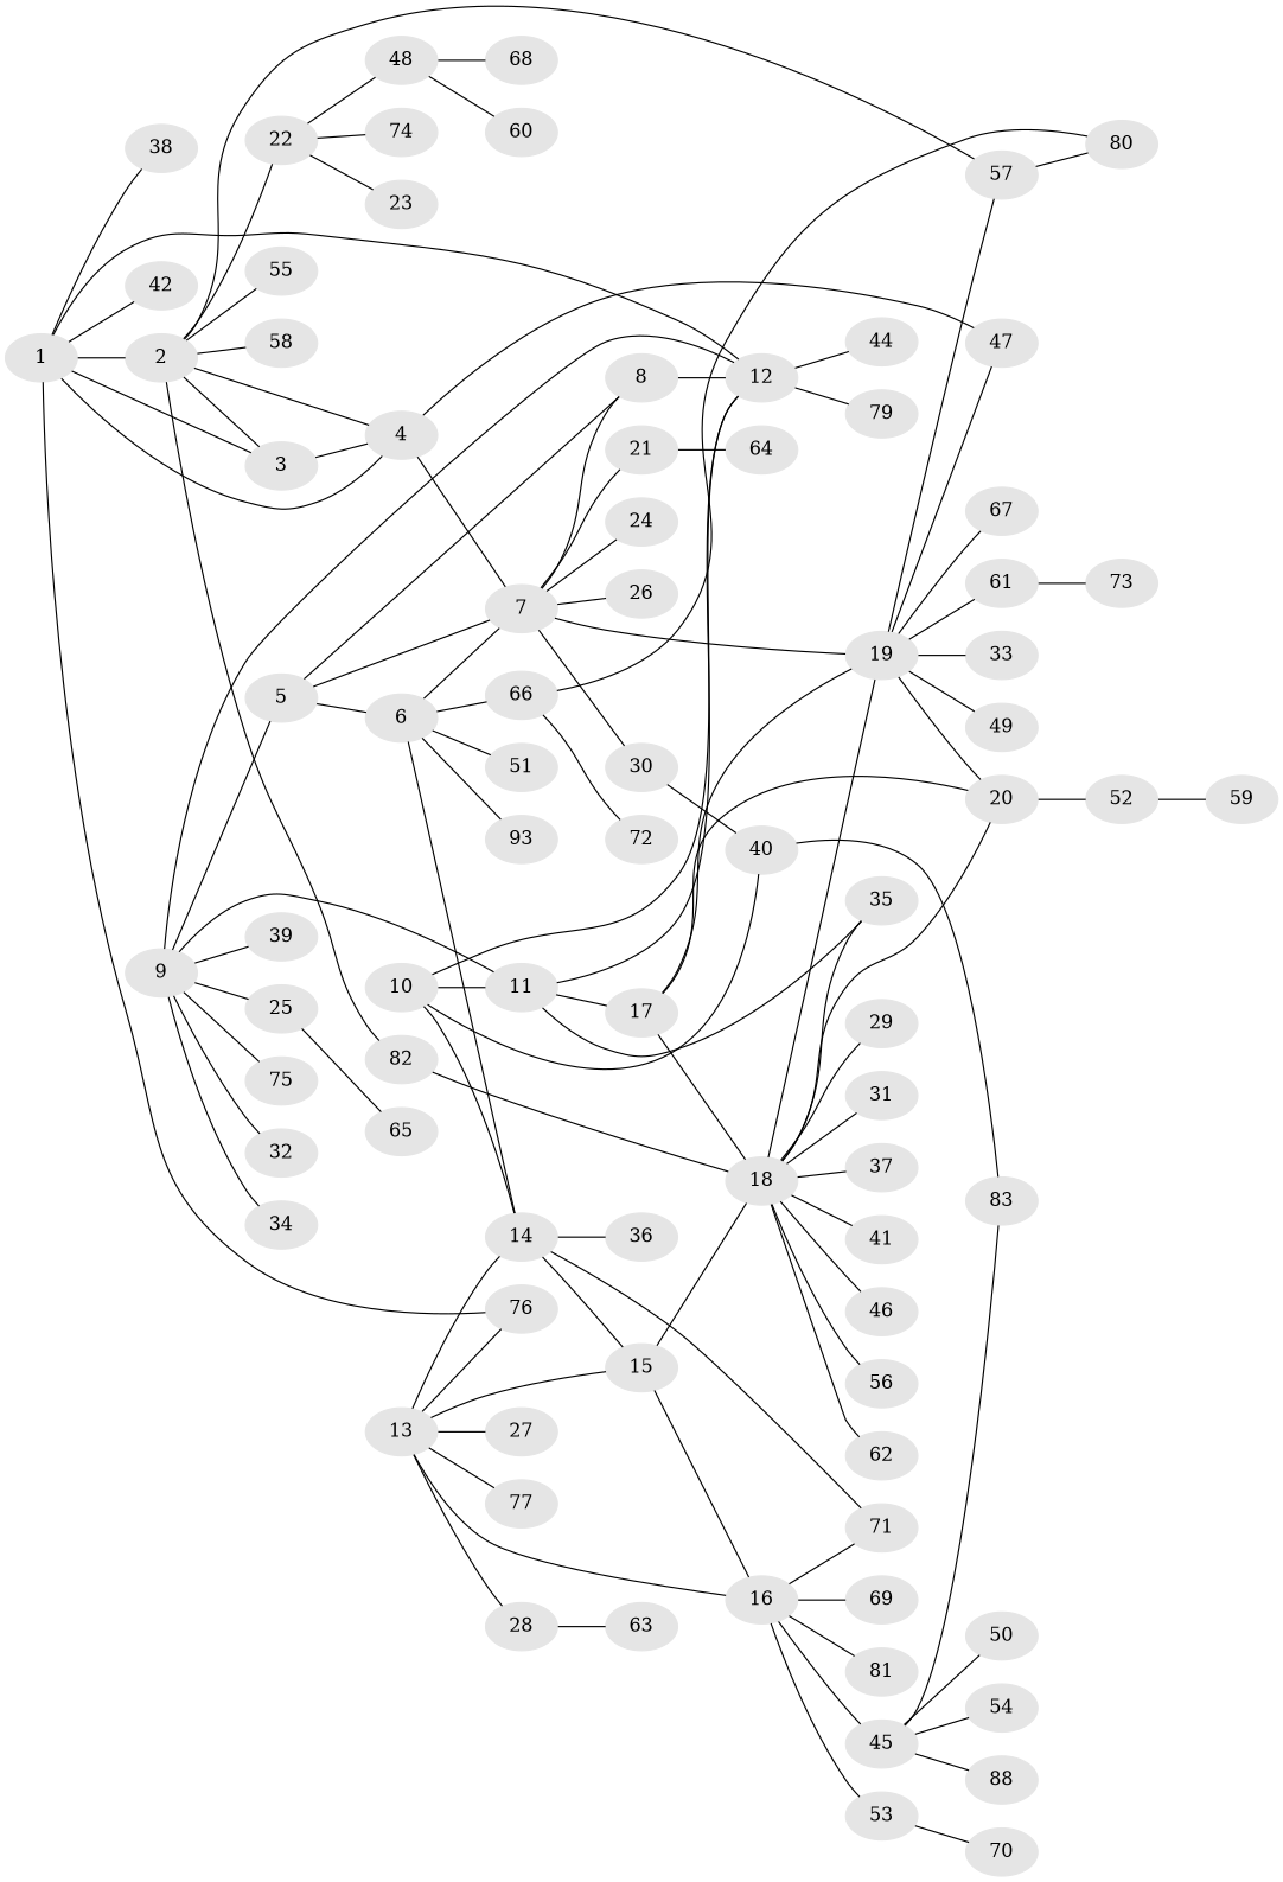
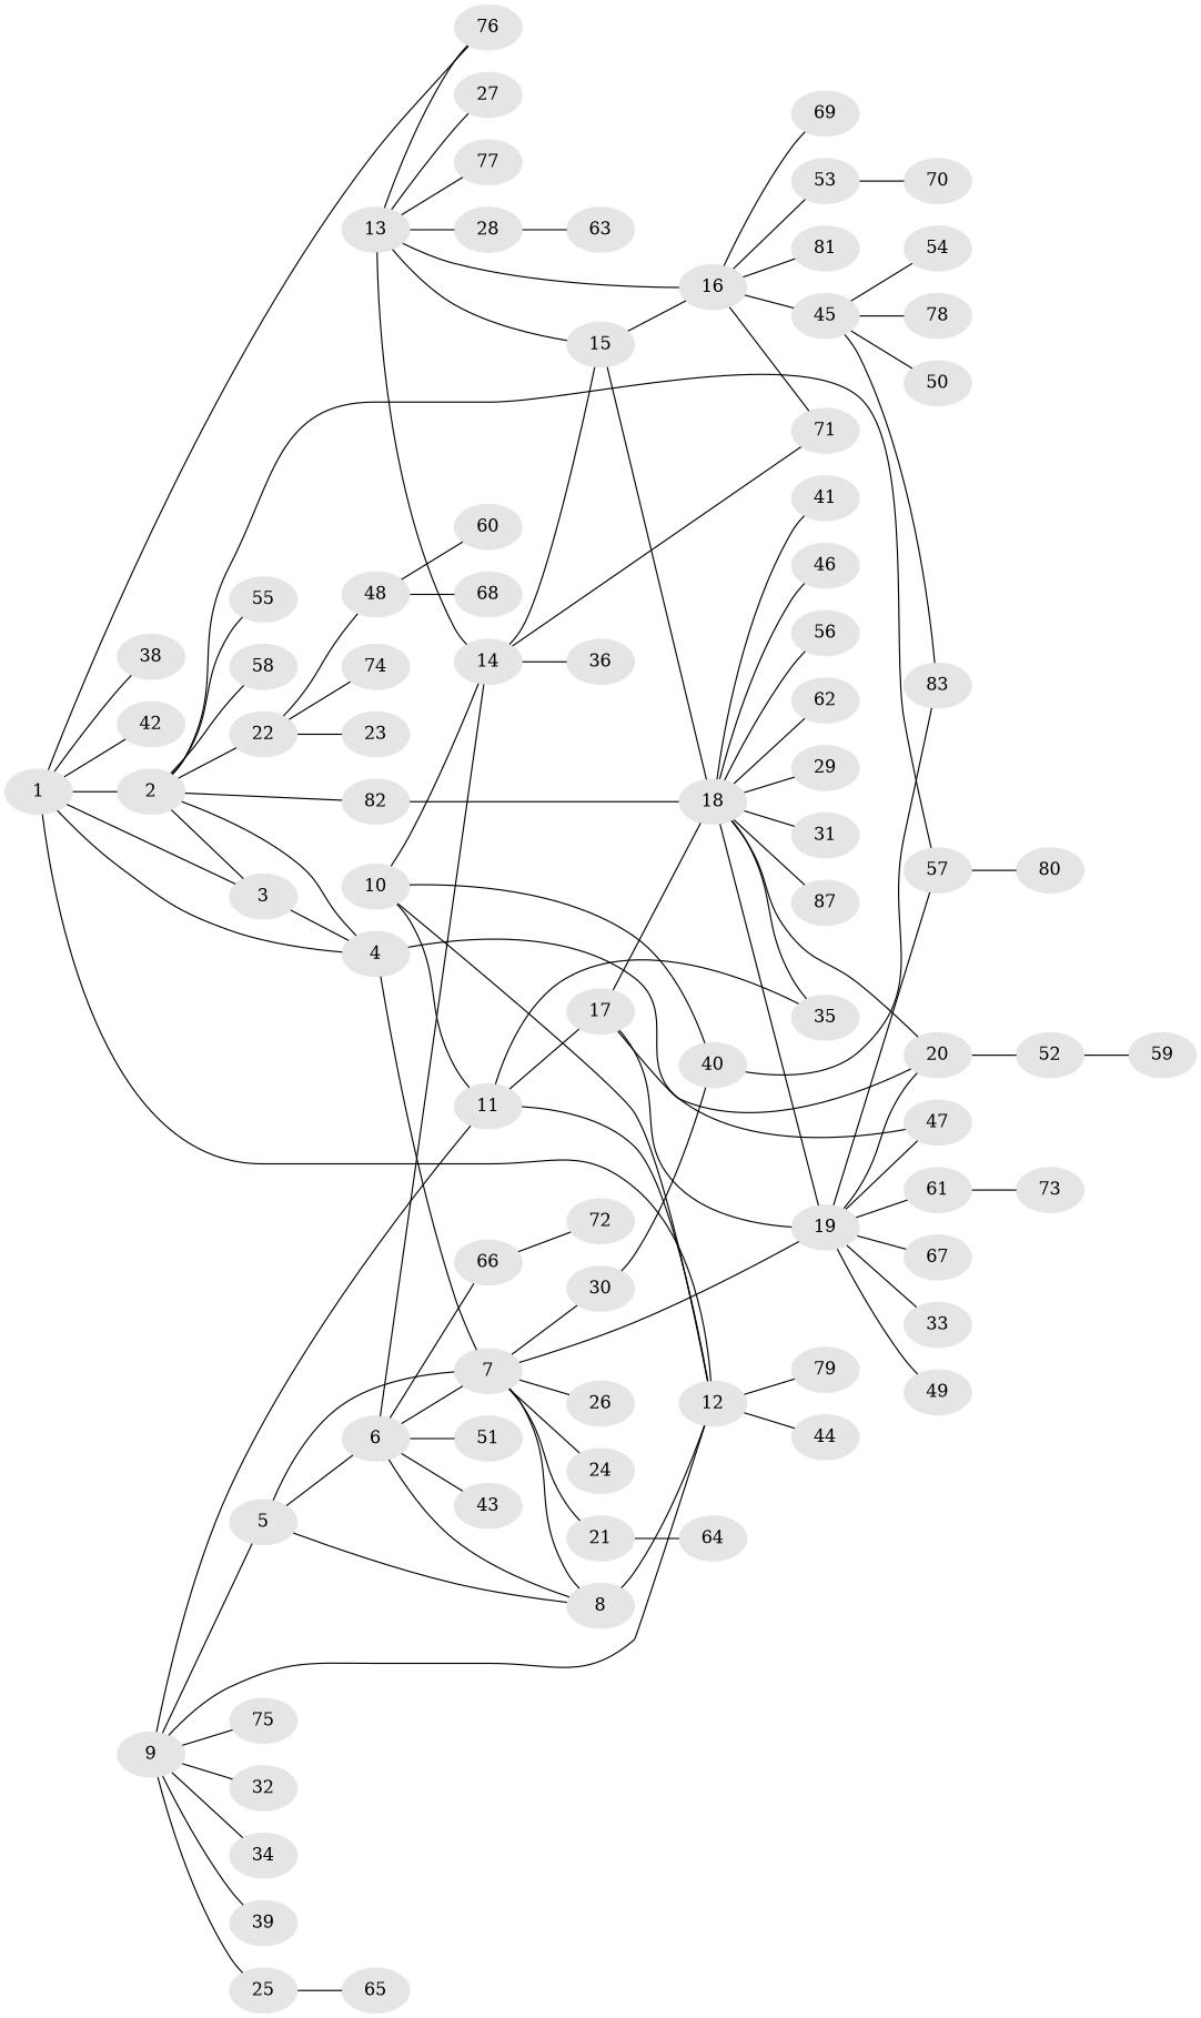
  graph {
    rankdir=LR
    node [color=gray90 style=filled]
    1
    2
    3
    4
    12
    38
    42
    76
    22
    55
    57
    58
    82
    7
    47
    44
    79
    15
    18
    16
    19
    35
    20
    29
    31
-   37
+   37 [label=87]
    41
    46
    56
    62
    23
    48
    74
    80
    8
    21
    24
    26
    30
    5
    6
    14
-   43 [label=93]
+   43
    51
    66
    36
    71
    72
    33
    49
    61
    67
    64
    40
    9
    11
    25
    32
    34
    39
    75
    10
    17
    65
    83
    13
    27
    28
    77
    45
    53
    69
    81
    63
    50
    54
-   78 [label=88]
+   78
    70
    52
    73
    59
    60
    68
    1 -- 2
    1 -- 3
    1 -- 4
    1 -- 12
    1 -- 38
    1 -- 42
    1 -- 76
    2 -- 3
    2 -- 4
    2 -- 22
    2 -- 55
    2 -- 57
    2 -- 58
    2 -- 82
    3 -- 4
    4 -- 7
    4 -- 47
    12 -- 44
    12 -- 79
    22 -- 23
    22 -- 48
    22 -- 74
    57 -- 80
    82 -- 18
    7 -- 19
    7 -- 8
    7 -- 21
    7 -- 24
    7 -- 26
    7 -- 30
    15 -- 18
    15 -- 16
    18 -- 19
    18 -- 35
    18 -- 20
    18 -- 29
    18 -- 31
    18 -- 37
    18 -- 41
    18 -- 46
    18 -- 56
    18 -- 62
    16 -- 71
    16 -- 45
    16 -- 53
    16 -- 69
    16 -- 81
    19 -- 57
    19 -- 47
    19 -- 20
    19 -- 33
    19 -- 49
    19 -- 61
    19 -- 67
    20 -- 52
    48 -- 60
    48 -- 68
    8 -- 12
    21 -- 64
    30 -- 40
    5 -- 7
    5 -- 8
    5 -- 6
    6 -- 7
+   6 -- 8
    6 -- 14
    6 -- 43
    6 -- 51
    6 -- 66
    14 -- 15
    14 -- 36
    14 -- 71
-   66 -- 80
    66 -- 72
    61 -- 73
    40 -- 83
    9 -- 12
    9 -- 5
    9 -- 11
    9 -- 25
    9 -- 32
    9 -- 34
    9 -- 39
    9 -- 75
    11 -- 12
    11 -- 35
    11 -- 17
    25 -- 65
    10 -- 12
    10 -- 14
    10 -- 40
    10 -- 11
    17 -- 18
    17 -- 19
    17 -- 20
    13 -- 76
    13 -- 15
    13 -- 16
    13 -- 14
    13 -- 27
    13 -- 28
    13 -- 77
    28 -- 63
    45 -- 83
    45 -- 50
    45 -- 54
    45 -- 78
    53 -- 70
    52 -- 59
  }
